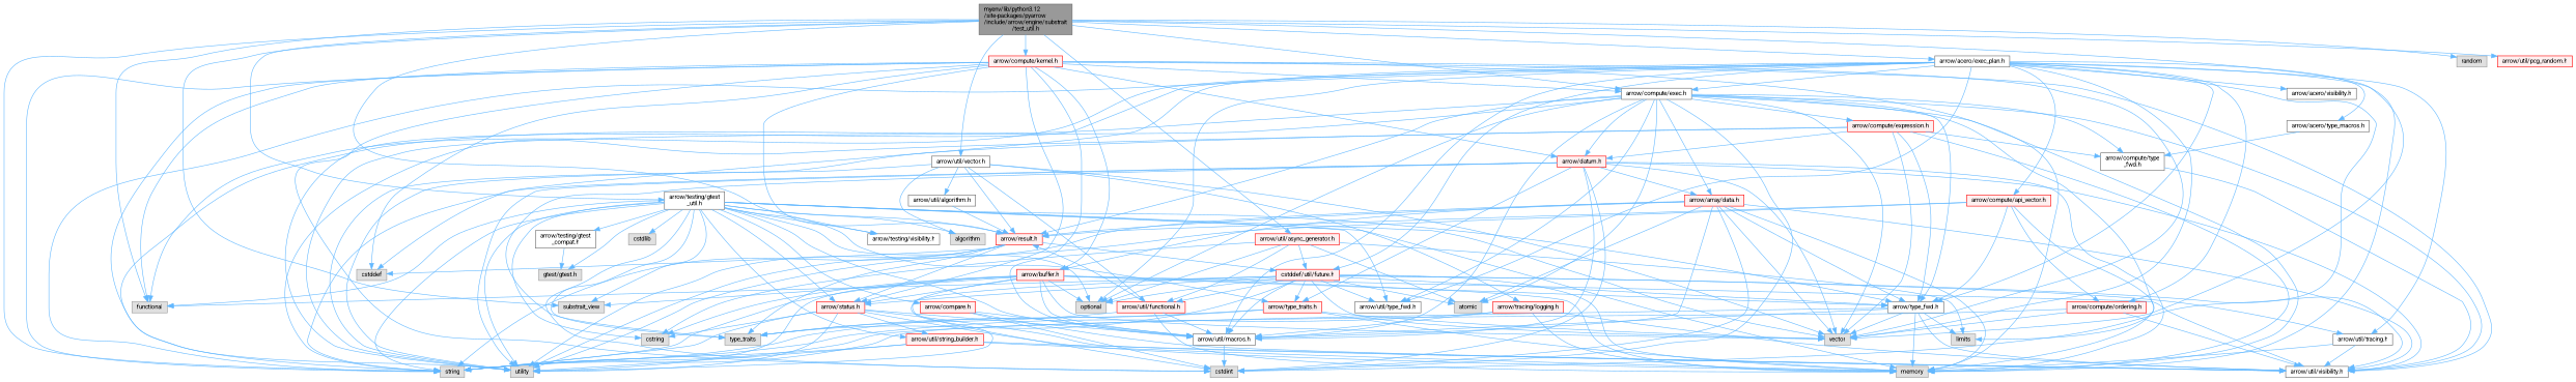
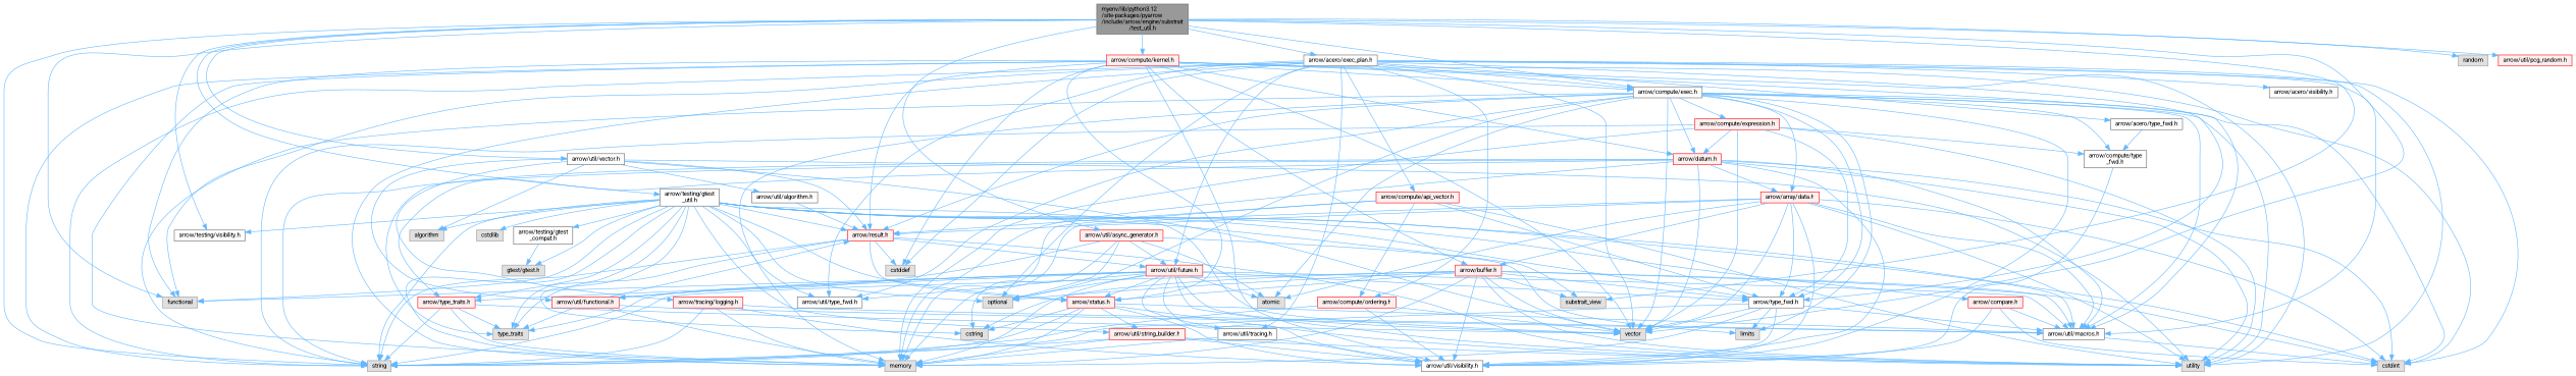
  digraph {
    fontname=Roboto
    node [color=grey60 fillcolor="#E0E0E0" fontname=Roboto fontsize=10 shape=box style=filled]
    edge [color=steelblue1 fontname=Roboto fontsize=10 labelfontname=Helvetica labelfontsize=10 style=solid]
    n1 [color=gray40 fillcolor=grey60 fontcolor=black height=0.2 label="myenv/lib/python3.12\l/site-packages/pyarrow\l/include/arrow/engine/substrait\l/test_util.h" width=0.4]
    n2 [color=grey40 fillcolor=white height=0.2 label="arrow/testing/gtest\l_util.h" width=0.4]
    n3 [height=0.2 label=functional width=0.4]
    n4 [height=0.2 label=string width=0.4]
    n5 [height=0.2 label=substrait_view width=0.4]
    n6 [height=0.2 label=vector width=0.4]
    n7 [color=grey40 fillcolor=white height=0.2 label="arrow/testing/visibility.h" width=0.4]
    n8 [color=grey40 fillcolor=white height=0.2 label="arrow/util/vector.h" width=0.4]
    n9 [height=0.2 label=random width=0.4]
    n10 [color=grey40 fillcolor=white height=0.2 label="arrow/acero/exec_plan.h" width=0.4]
    n11 [color=grey40 fillcolor=white height=0.2 label="arrow/compute/exec.h" width=0.4]
    n12 [color=red fillcolor="#FFF0F0" height=0.2 label="arrow/compute/kernel.h" width=0.4]
    n13 [color=red fillcolor="#FFF0F0" height=0.2 label="arrow/util/async_generator.h" width=0.4]
    n14 [color=red fillcolor="#FFF0F0" height=0.2 label="arrow/util/pcg_random.h" width=0.4]
    n15 [height=0.2 label=algorithm width=0.4]
    n16 [height=0.2 label=cstdint width=0.4]
    n17 [height=0.2 label=cstdlib width=0.4]
    n18 [height=0.2 label=cstring width=0.4]
    n19 [height=0.2 label=memory width=0.4]
    n20 [height=0.2 label=optional width=0.4]
    n21 [height=0.2 label=type_traits width=0.4]
    n22 [height=0.2 label=utility width=0.4]
    n23 [height=0.2 label="gtest/gtest.h" width=0.4]
    n24 [color=red fillcolor="#FFF0F0" height=0.2 label="arrow/compare.h" width=0.4]
    n25 [color=grey40 fillcolor=white height=0.2 label="arrow/util/macros.h" width=0.4]
    n26 [color=red fillcolor="#FFF0F0" height=0.2 label="arrow/result.h" width=0.4]
    n27 [color=red fillcolor="#FFF0F0" height=0.2 label="arrow/status.h" width=0.4]
    n28 [color=red fillcolor="#FFF0F0" height=0.2 label="arrow/util/string_builder.h" width=0.4]
    n29 [color=grey40 fillcolor=white height=0.2 label="arrow/testing/gtest\l_compat.h" width=0.4]
    n30 [color=grey40 fillcolor=white height=0.2 label="arrow/type_fwd.h" width=0.4]
    n31 [color=red fillcolor="#FFF0F0" height=0.2 label="arrow/type_traits.h" width=0.4]
    n32 [color=grey40 fillcolor=white height=0.2 label="arrow/util/type_fwd.h" width=0.4]
    n33 [color=grey40 fillcolor=white height=0.2 label="arrow/util/algorithm.h" width=0.4]
    n34 [color=red fillcolor="#FFF0F0" height=0.2 label="arrow/util/functional.h" width=0.4]
    n35 [color=red fillcolor="#FFF0F0" height=0.2 label="arrow/tracing/logging.h" width=0.4]
    n36 [height=0.2 label=cstddef width=0.4]
-   n37 [color=grey40 fillcolor=white height=0.2 label="arrow/acero/type_macros.h" width=0.4]
+   n37 [color=grey40 fillcolor=white height=0.2 label="arrow/acero/type_fwd.h" width=0.4]
    n38 [color=grey40 fillcolor=white height=0.2 label="arrow/acero/visibility.h" width=0.4]
    n39 [color=red fillcolor="#FFF0F0" height=0.2 label="arrow/compute/api_vector.h" width=0.4]
    n40 [color=red fillcolor="#FFF0F0" height=0.2 label="arrow/compute/ordering.h" width=0.4]
-   n41 [color=red fillcolor="#FFF0F0" height=0.2 label="cstddef/util/future.h" width=0.4]
+   n41 [color=red fillcolor="#FFF0F0" height=0.2 label="arrow/util/future.h" width=0.4]
    n42 [color=grey40 fillcolor=white height=0.2 label="arrow/util/tracing.h" width=0.4]
    n43 [color=grey40 fillcolor=white height=0.2 label="arrow/util/visibility.h" width=0.4]
    n44 [height=0.2 label=limits width=0.4]
    n45 [color=grey40 fillcolor=white height=0.2 label="arrow/compute/type\l_fwd.h" width=0.4]
    n46 [height=0.2 label=atomic width=0.4]
    n47 [color=red fillcolor="#FFF0F0" height=0.2 label="arrow/array/data.h" width=0.4]
    n48 [color=red fillcolor="#FFF0F0" height=0.2 label="arrow/compute/expression.h" width=0.4]
    n49 [color=red fillcolor="#FFF0F0" height=0.2 label="arrow/datum.h" width=0.4]
    n50 [color=red fillcolor="#FFF0F0" height=0.2 label="arrow/buffer.h" width=0.4]
    n1 -> n2
    n1 -> n3
    n1 -> n4
    n1 -> n5
    n1 -> n6
    n1 -> n7
    n1 -> n8
    n1 -> n9
    n1 -> n10
    n1 -> n11
    n1 -> n12
    n1 -> n13
    n1 -> n14
    n2 -> n3
    n2 -> n4
    n2 -> n5
    n2 -> n6
    n2 -> n7
    n2 -> n15
    n2 -> n16
    n2 -> n17
    n2 -> n18
    n2 -> n19
    n2 -> n20
    n2 -> n21
-   n2 -> n22
    n2 -> n23
    n2 -> n24
    n2 -> n25
    n2 -> n26
    n2 -> n27
    n2 -> n28
    n2 -> n29
    n2 -> n30
    n2 -> n31
    n2 -> n32
    n8 -> n6
    n8 -> n15
    n8 -> n22
    n8 -> n26
    n8 -> n33
    n8 -> n34
    n8 -> n35
    n10 -> n3
    n10 -> n4
    n10 -> n6
    n10 -> n11
    n10 -> n16
    n10 -> n19
    n10 -> n20
    n10 -> n22
    n10 -> n25
    n10 -> n30
    n10 -> n32
    n10 -> n36
    n10 -> n37
    n10 -> n38
    n10 -> n39
    n10 -> n40
    n10 -> n41
    n10 -> n42
    n11 -> n4
    n11 -> n6
    n11 -> n16
    n11 -> n19
    n11 -> n20
    n11 -> n22
    n11 -> n25
    n11 -> n26
    n11 -> n30
    n11 -> n32
    n11 -> n43
    n11 -> n44
    n11 -> n45
    n11 -> n46
    n11 -> n47
    n11 -> n48
    n11 -> n49
    n12 -> n3
    n12 -> n4
    n12 -> n6
    n12 -> n11
    n12 -> n16
    n12 -> n19
    n12 -> n22
    n12 -> n25
    n12 -> n26
    n12 -> n27
    n12 -> n36
    n12 -> n43
    n12 -> n49
    n12 -> n50
    n13 -> n18
    n13 -> n20
    n13 -> n34
    n13 -> n41
    n13 -> n44
    n13 -> n46
    n24 -> n16
    n24 -> n25
    n24 -> n43
    n25 -> n16
    n26 -> n4
    n26 -> n21
    n26 -> n22
    n26 -> n27
    n26 -> n36
    n26 -> n41
    n27 -> n4
    n27 -> n18
    n27 -> n19
    n27 -> n22
    n27 -> n25
    n27 -> n28
    n27 -> n43
    n28 -> n4
    n28 -> n19
    n28 -> n22
    n28 -> n43
    n29 -> n23
    n30 -> n4
    n30 -> n6
    n30 -> n19
    n30 -> n25
    n30 -> n43
    n30 -> n44
    n31 -> n4
    n31 -> n6
    n31 -> n19
    n31 -> n21
    n33 -> n26
    n34 -> n19
    n34 -> n21
    n34 -> n25
    n34 -> n26
    n35 -> n4
    n35 -> n19
    n35 -> n25
    n35 -> n43
    n37 -> n45
    n39 -> n19
    n39 -> n22
    n39 -> n26
    n39 -> n30
    n39 -> n40
    n40 -> n4
    n40 -> n6
    n40 -> n43
    n41 -> n3
    n41 -> n6
    n41 -> n19
    n41 -> n20
    n41 -> n21
    n41 -> n22
    n41 -> n25
    n41 -> n27
    n41 -> n30
    n41 -> n31
    n41 -> n32
    n41 -> n34
    n41 -> n42
    n41 -> n43
    n41 -> n46
    n42 -> n19
    n42 -> n43
    n45 -> n43
    n47 -> n6
    n47 -> n16
    n47 -> n19
    n47 -> n22
    n47 -> n25
    n47 -> n26
    n47 -> n30
    n47 -> n43
    n47 -> n46
    n47 -> n50
    n48 -> n4
    n48 -> n6
    n48 -> n19
    n48 -> n22
    n48 -> n30
    n48 -> n45
    n48 -> n49
    n49 -> n4
    n49 -> n6
    n49 -> n16
    n49 -> n19
    n49 -> n21
    n49 -> n22
    n49 -> n25
    n49 -> n31
    n49 -> n43
    n49 -> n47
    n50 -> n4
    n50 -> n5
    n50 -> n6
    n50 -> n16
    n50 -> n18
    n50 -> n19
    n50 -> n20
    n50 -> n22
    n50 -> n25
    n50 -> n27
    n50 -> n30
    n50 -> n43
  }
